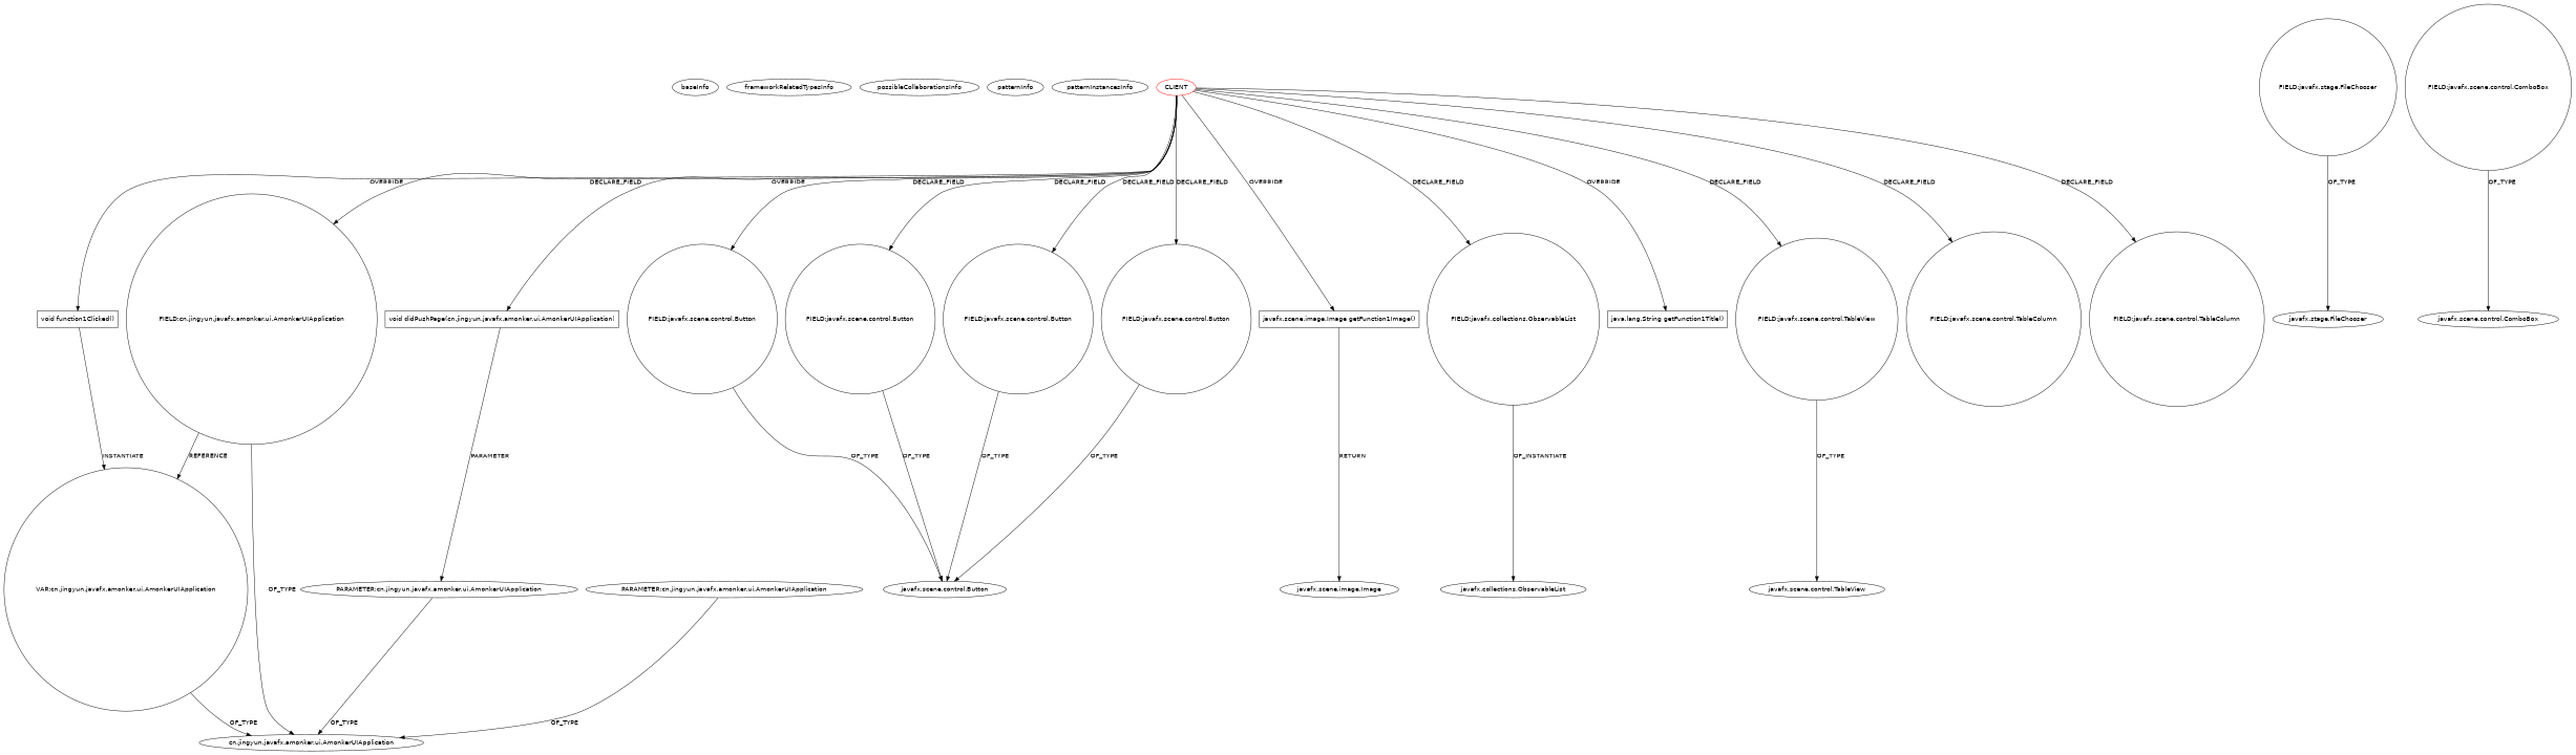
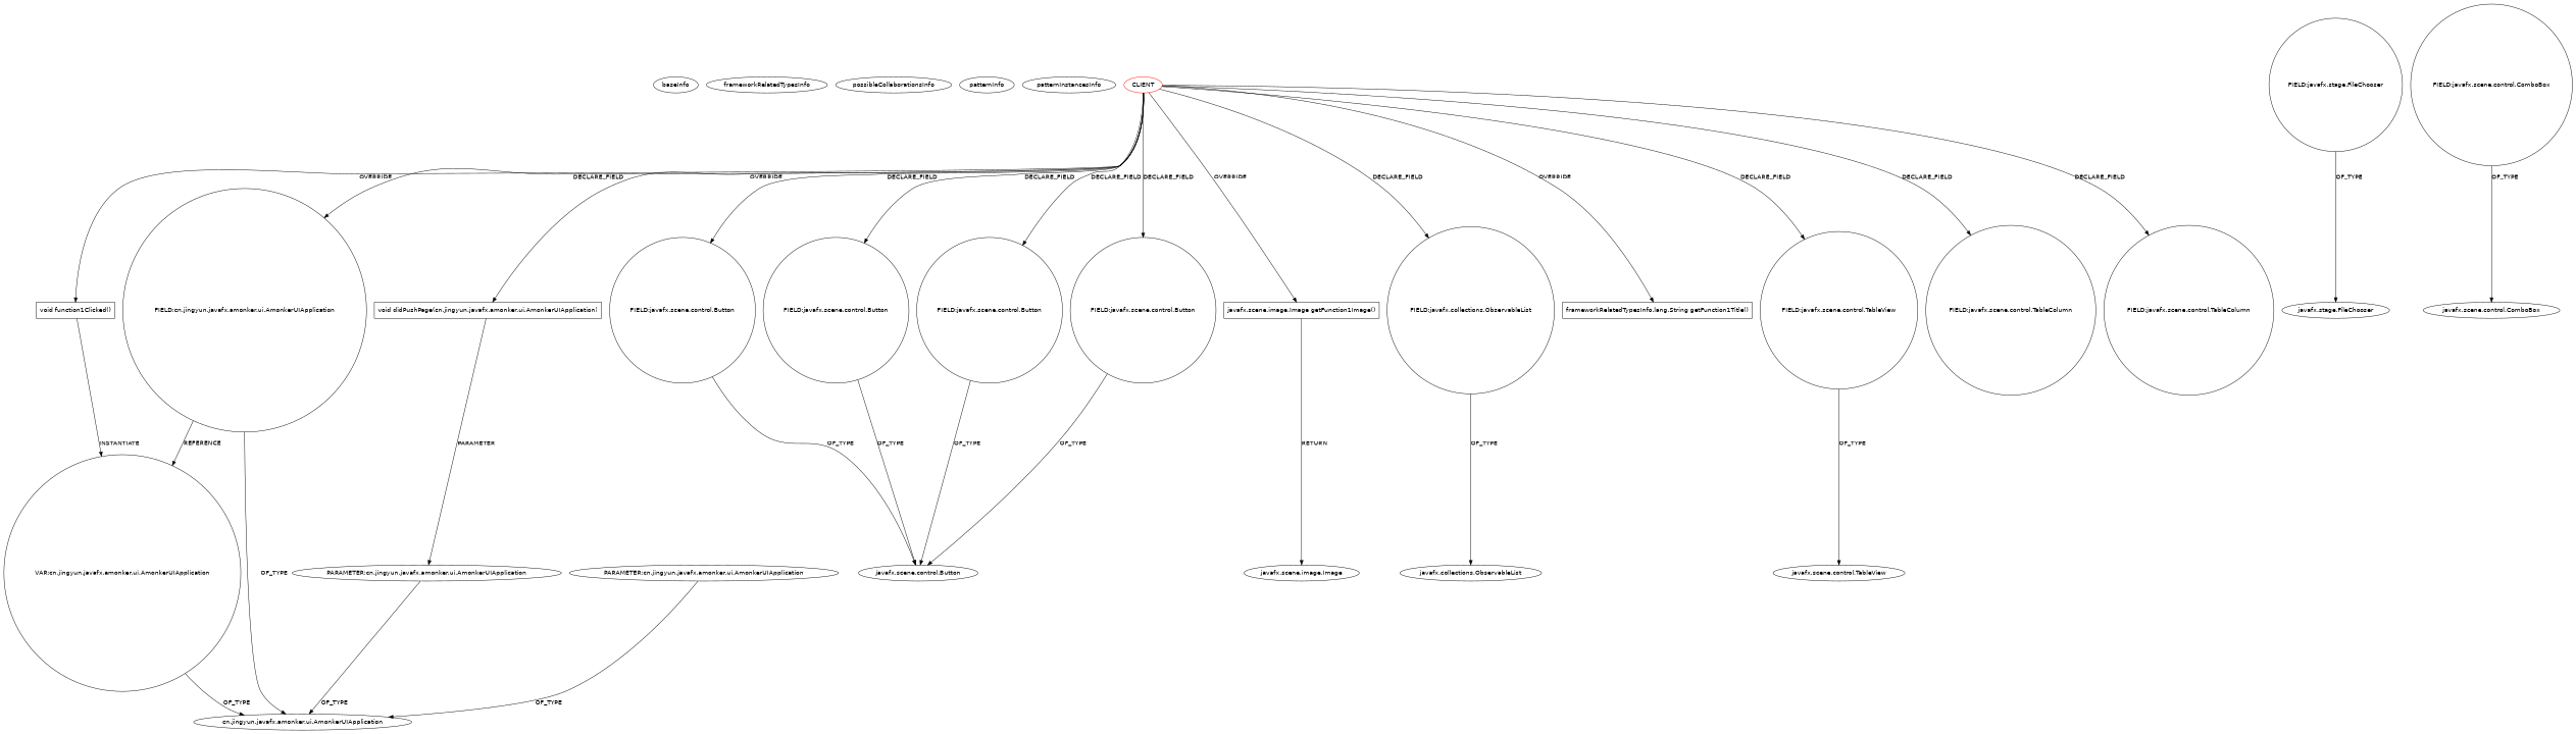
  digraph {
    fontname="DejaVu Sans"
    node [fontname="DejaVu Sans" isFrameworkType=false vertexType=FIELD_DECLARATION]
    edge [fontname="DejaVu Sans"]
    baseInfo [category=pattern graphId=3994 isAnonymous=false possibleRelation=false isFrameworkType="" vertexType=""]
    frameworkRelatedTypesInfo [isFrameworkType="" vertexType=""]
    possibleCollaborationsInfo [isFrameworkType="" vertexType=""]
    patternInfo [frequency=2.0 patternRootClient=0 isFrameworkType="" vertexType=""]
    patternInstancesInfo [0="amonker-Trans~/amonker-Trans/Trans-master/src/cn/jingyun/trans/Project.java~Project~1849" 1="amonker-Trans~/amonker-Trans/Trans-master/src/cn/jingyun/trans/MainPane.java~MainPane~1847" isFrameworkType="" vertexType=""]
    n6 [label="void function1Clicked()" shape=box vertexType=OVERRIDING_METHOD_DECLARATION]
    n7 [label="VAR:cn.jingyun.javafx.amonker.ui.AmonkerUIApplication" shape=circle vertexType=VARIABLE_EXPRESION]
    n8 [label="cn.jingyun.javafx.amonker.ui.AmonkerUIApplication" vertexType=FRAMEWORK_CLASS_TYPE]
    n9 [color=red label=CLIENT vertexType=ROOT_CLIENT_CLASS_DECLARATION]
    n10 [label="FIELD:javafx.scene.control.Button" shape=circle]
    n11 [label="FIELD:javafx.scene.control.Button" shape=circle]
    n12 [label="FIELD:javafx.scene.control.Button" shape=circle]
    n13 [label="FIELD:javafx.scene.control.Button" shape=circle]
    n14 [label="javafx.scene.image.Image getFunction1Image()" shape=box vertexType=OVERRIDING_METHOD_DECLARATION]
    n15 [label="FIELD:javafx.collections.ObservableList" shape=circle]
-   n16 [label="java.lang.String getFunction1Title()" shape=box vertexType=OVERRIDING_METHOD_DECLARATION]
+   n16 [label="frameworkRelatedTypesInfo.lang.String getFunction1Title()" shape=box vertexType=OVERRIDING_METHOD_DECLARATION]
    n17 [label="FIELD:cn.jingyun.javafx.amonker.ui.AmonkerUIApplication" shape=circle]
    n18 [label="FIELD:javafx.scene.control.TableView" shape=circle]
    n19 [label="void didPushPage(cn.jingyun.javafx.amonker.ui.AmonkerUIApplication)" shape=box vertexType=OVERRIDING_METHOD_DECLARATION]
    n20 [label="FIELD:javafx.scene.control.TableColumn" shape=circle]
    n21 [label="FIELD:javafx.scene.control.TableColumn" shape=circle]
    n22 [label="javafx.scene.control.Button" vertexType=FRAMEWORK_CLASS_TYPE]
    n23 [label="javafx.scene.image.Image" vertexType=FRAMEWORK_CLASS_TYPE]
    n24 [label="javafx.collections.ObservableList" vertexType=FRAMEWORK_INTERFACE_TYPE]
    n25 [label="FIELD:javafx.stage.FileChooser" shape=circle]
    n26 [label="javafx.stage.FileChooser" vertexType=FRAMEWORK_CLASS_TYPE]
    n27 [label="FIELD:javafx.scene.control.ComboBox" shape=circle]
    n28 [label="javafx.scene.control.ComboBox" vertexType=FRAMEWORK_CLASS_TYPE]
    n29 [label="javafx.scene.control.TableView" vertexType=FRAMEWORK_CLASS_TYPE]
    n30 [label="PARAMETER:cn.jingyun.javafx.amonker.ui.AmonkerUIApplication" vertexType=PARAMETER_DECLARATION]
    n31 [label="PARAMETER:cn.jingyun.javafx.amonker.ui.AmonkerUIApplication" vertexType=PARAMETER_DECLARATION]
    n6 -> n7 [label=INSTANTIATE]
    n7 -> n8 [label=OF_TYPE]
    n9 -> n6 [label=OVERRIDE]
    n9 -> n10 [label=DECLARE_FIELD]
    n9 -> n11 [label=DECLARE_FIELD]
    n9 -> n12 [label=DECLARE_FIELD]
    n9 -> n13 [label=DECLARE_FIELD]
    n9 -> n14 [label=OVERRIDE]
    n9 -> n15 [label=DECLARE_FIELD]
    n9 -> n16 [label=OVERRIDE]
    n9 -> n17 [label=DECLARE_FIELD]
    n9 -> n18 [label=DECLARE_FIELD]
    n9 -> n19 [label=OVERRIDE]
    n9 -> n20 [label=DECLARE_FIELD]
    n9 -> n21 [label=DECLARE_FIELD]
    n10 -> n22 [label=OF_TYPE]
    n11 -> n22 [label=OF_TYPE]
    n12 -> n22 [label=OF_TYPE]
    n13 -> n22 [label=OF_TYPE]
    n14 -> n23 [label=RETURN]
-   n15 -> n24 [label=OF_INSTANTIATE]
+   n15 -> n24 [label=OF_TYPE]
    n17 -> n7 [label=REFERENCE]
    n17 -> n8 [label=OF_TYPE]
    n18 -> n29 [label=OF_TYPE]
    n19 -> n30 [label=PARAMETER]
    n25 -> n26 [label=OF_TYPE]
    n27 -> n28 [label=OF_TYPE]
    n30 -> n8 [label=OF_TYPE]
    n31 -> n8 [label=OF_TYPE]
  }
